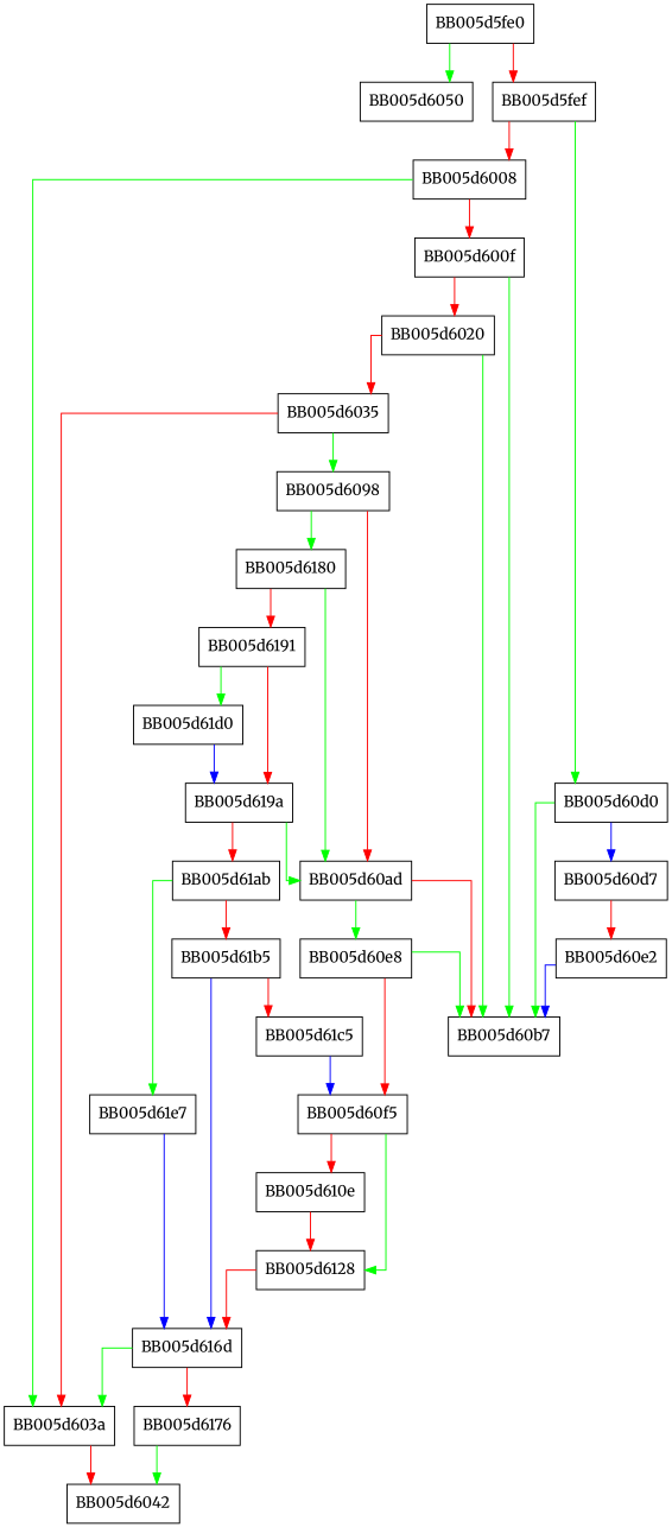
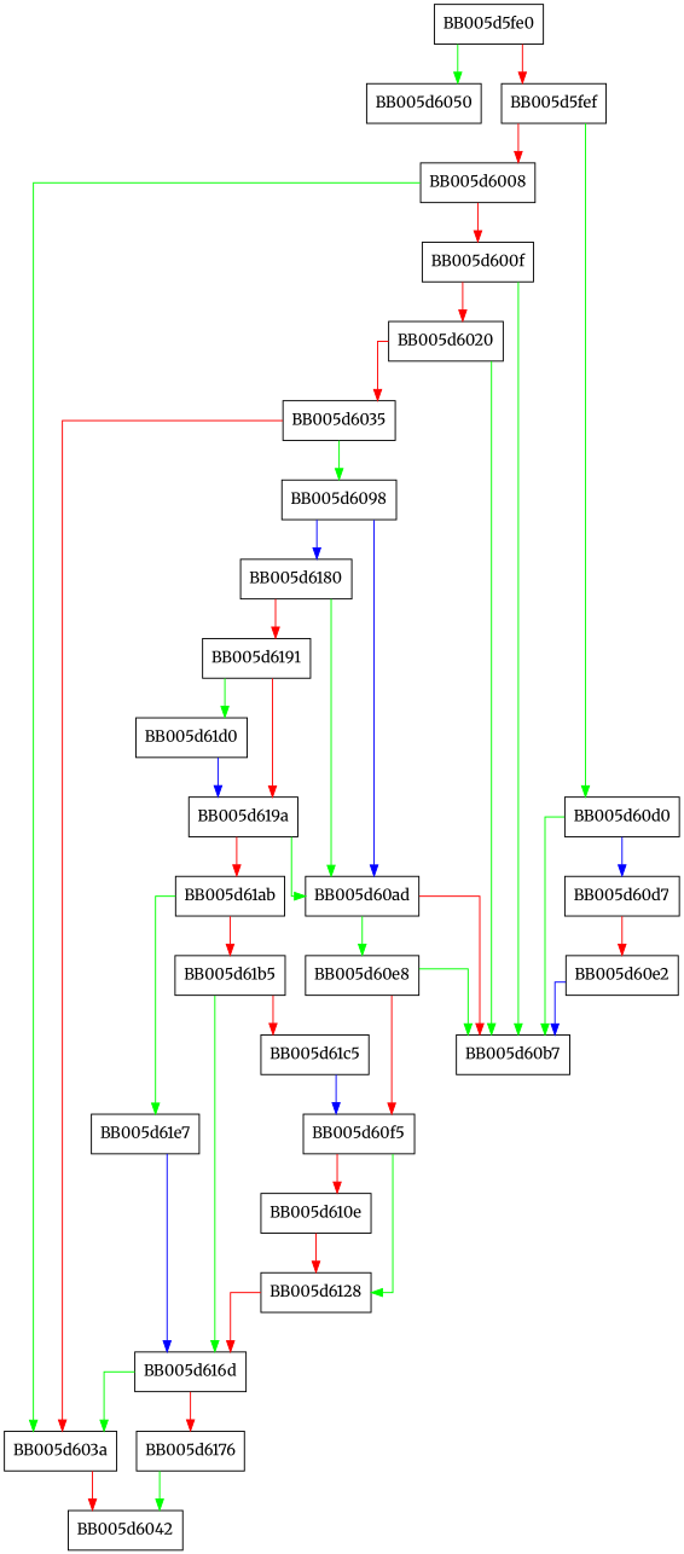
  digraph {
    fontname=Merriweather
    splines=ortho
    node [fontname=Merriweather shape=box]
    edge [color=red fontname=Merriweather]
    BB005d5fe0
    BB005d6050
    BB005d5fef
    BB005d60d0
    BB005d6008
    BB005d60b7
    BB005d60d7
    BB005d603a
    BB005d600f
    BB005d60e2
    BB005d6042
    BB005d6020
    BB005d6035
    BB005d6098
    BB005d6180
    BB005d60ad
    BB005d6191
    BB005d60e8
    BB005d61d0
    BB005d619a
    BB005d60f5
    BB005d6128
    BB005d610e
    BB005d616d
    BB005d6176
    BB005d61ab
    BB005d61e7
    BB005d61b5
    BB005d61c5
    BB005d5fe0 -> BB005d6050 [color=green]
    BB005d5fe0 -> BB005d5fef
    BB005d5fef -> BB005d60d0 [color=green]
    BB005d5fef -> BB005d6008
    BB005d60d0 -> BB005d60b7 [color=green]
    BB005d60d0 -> BB005d60d7 [color=blue]
    BB005d6008 -> BB005d603a [color=green]
    BB005d6008 -> BB005d600f
    BB005d60d7 -> BB005d60e2
    BB005d603a -> BB005d6042
    BB005d600f -> BB005d60b7 [color=green]
    BB005d600f -> BB005d6020
    BB005d60e2 -> BB005d60b7 [color=blue]
    BB005d6020 -> BB005d60b7 [color=green]
    BB005d6020 -> BB005d6035
    BB005d6035 -> BB005d603a
    BB005d6035 -> BB005d6098 [color=green]
-   BB005d6098 -> BB005d6180 [color=green]
-   BB005d6098 -> BB005d60ad
+   BB005d6098 -> BB005d6180 [color=blue]
+   BB005d6098 -> BB005d60ad [color=blue]
    BB005d6180 -> BB005d60ad [color=green]
    BB005d6180 -> BB005d6191
    BB005d60ad -> BB005d60b7
    BB005d60ad -> BB005d60e8 [color=green]
    BB005d6191 -> BB005d61d0 [color=green]
    BB005d6191 -> BB005d619a
    BB005d60e8 -> BB005d60b7 [color=green]
    BB005d60e8 -> BB005d60f5
    BB005d61d0 -> BB005d619a [color=blue]
    BB005d619a -> BB005d60ad [color=green]
    BB005d619a -> BB005d61ab
    BB005d60f5 -> BB005d6128 [color=green]
    BB005d60f5 -> BB005d610e
    BB005d6128 -> BB005d616d
    BB005d610e -> BB005d6128
    BB005d616d -> BB005d603a [color=green]
    BB005d616d -> BB005d6176
    BB005d6176 -> BB005d6042 [color=green]
    BB005d61ab -> BB005d61e7 [color=green]
    BB005d61ab -> BB005d61b5
    BB005d61e7 -> BB005d616d [color=blue]
-   BB005d61b5 -> BB005d616d [color=blue]
+   BB005d61b5 -> BB005d616d [color=green]
    BB005d61b5 -> BB005d61c5
    BB005d61c5 -> BB005d60f5 [color=blue]
  }
